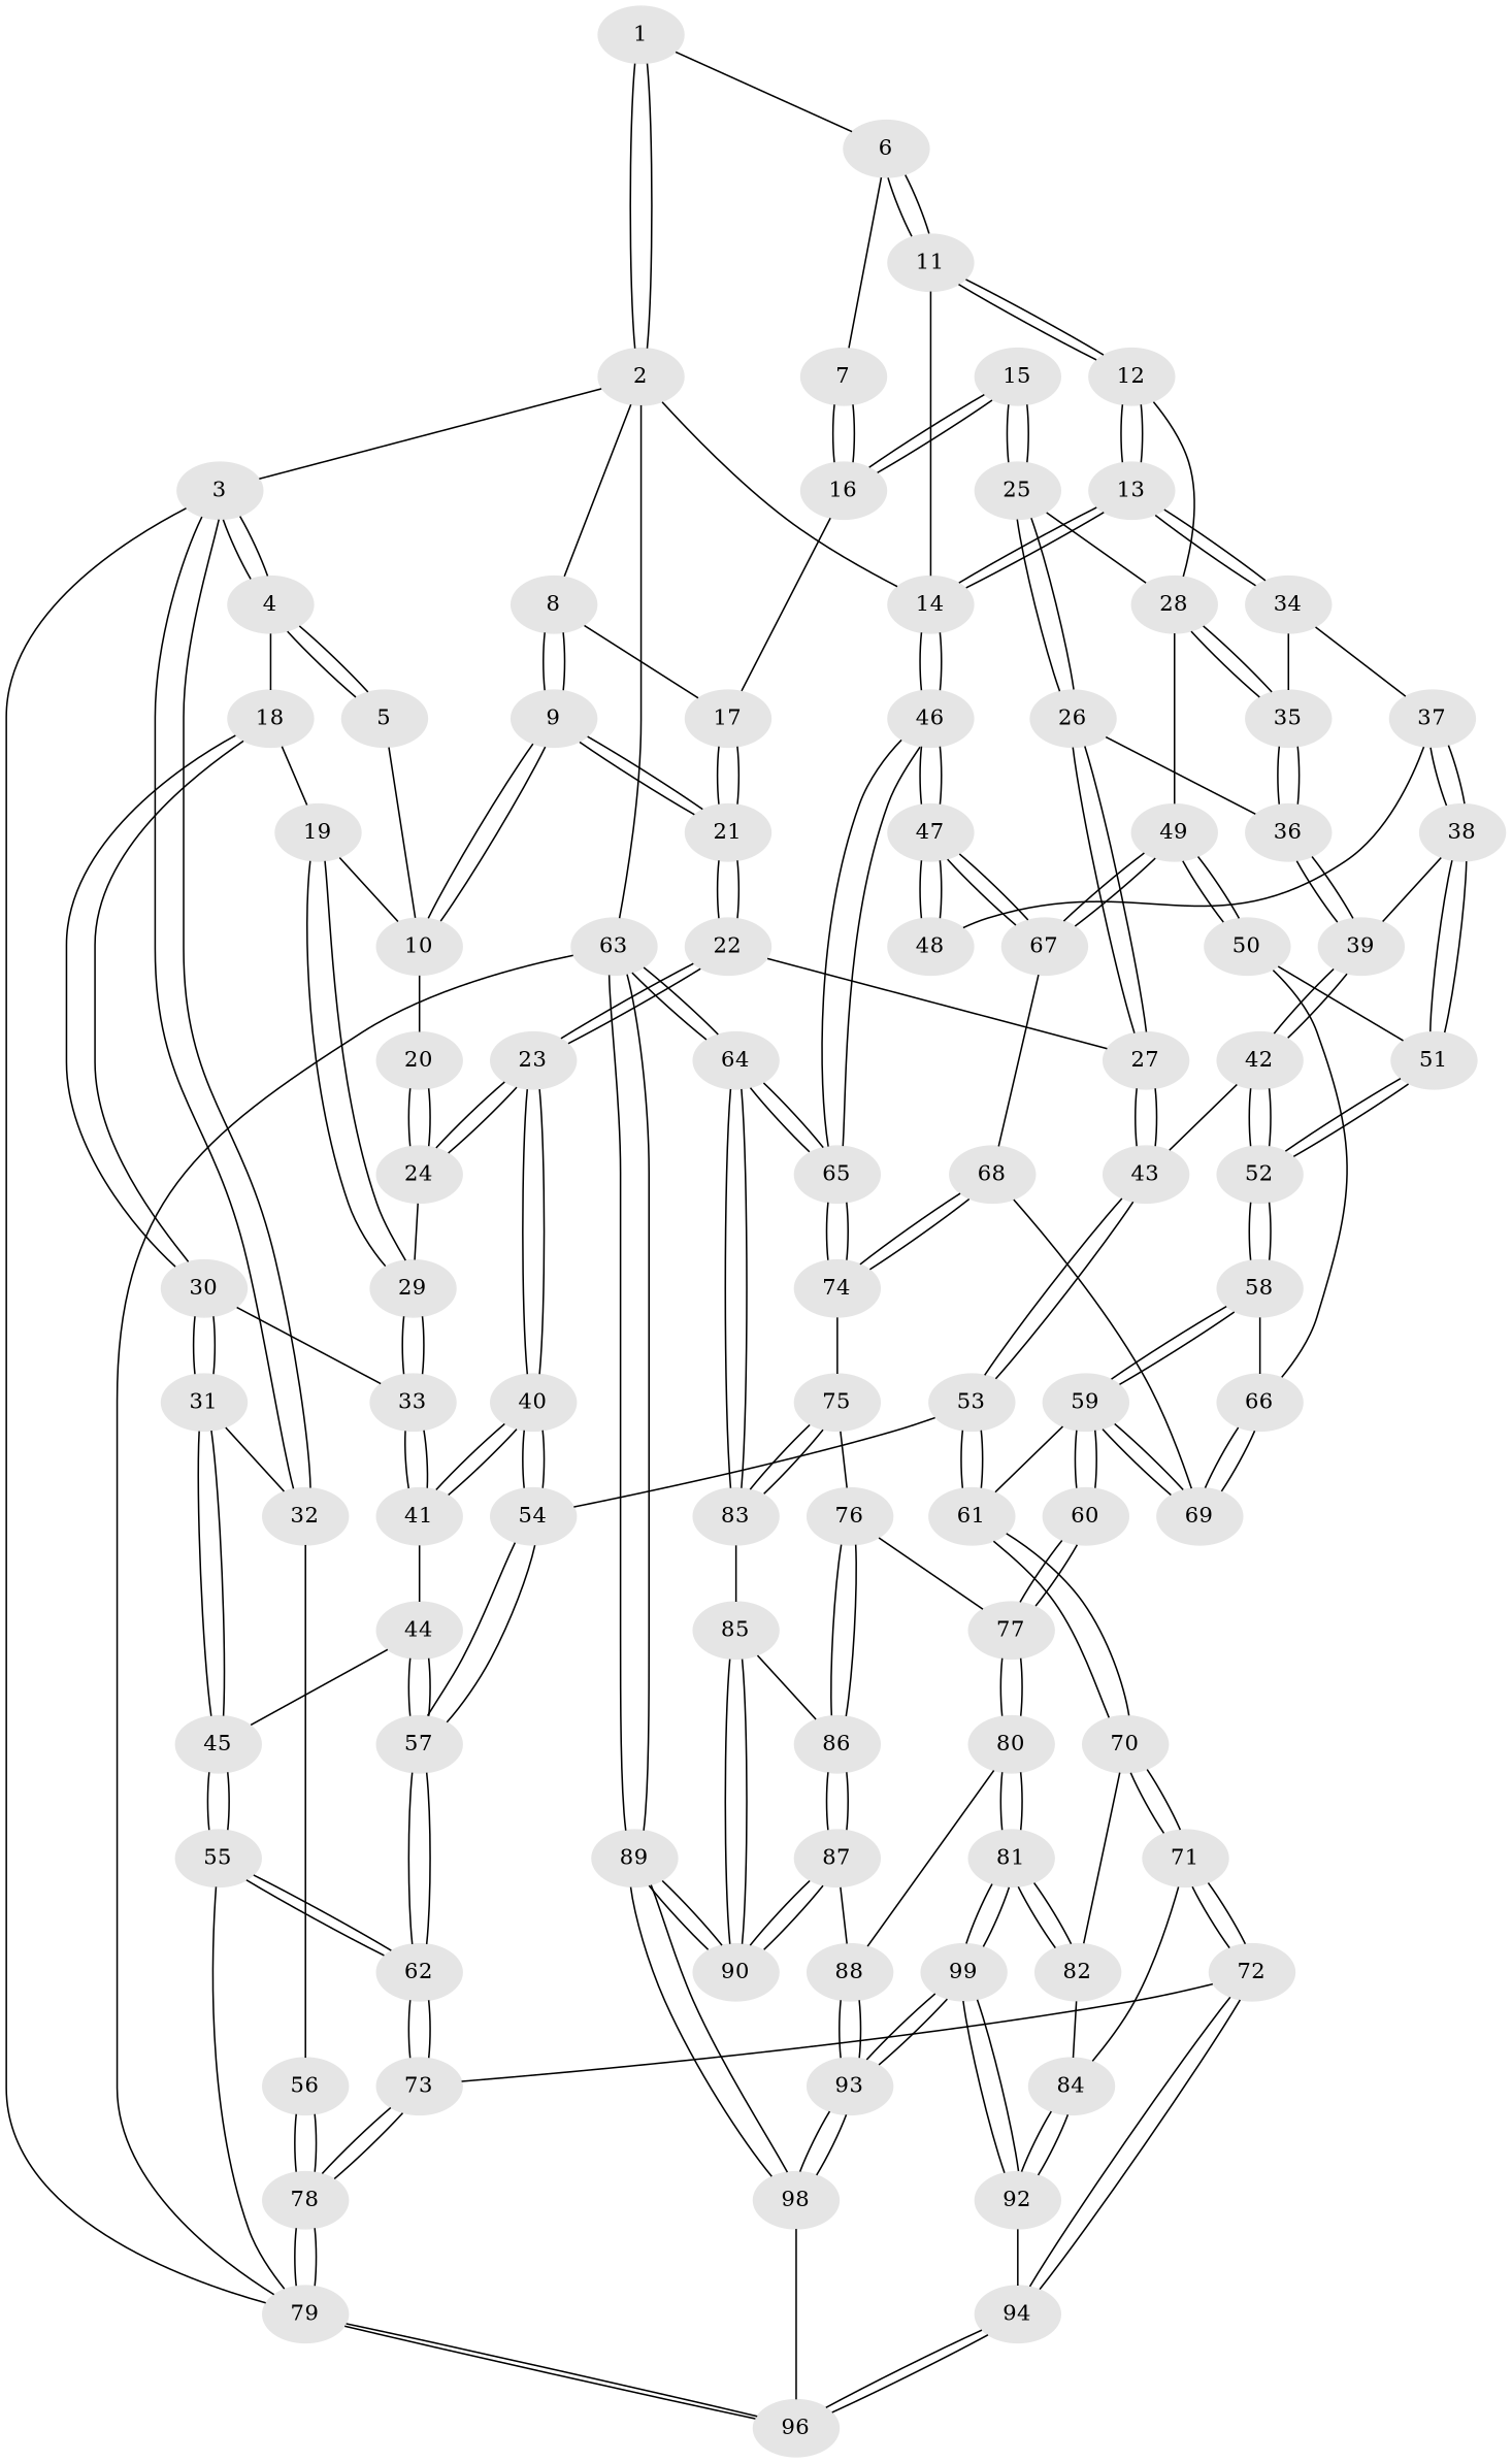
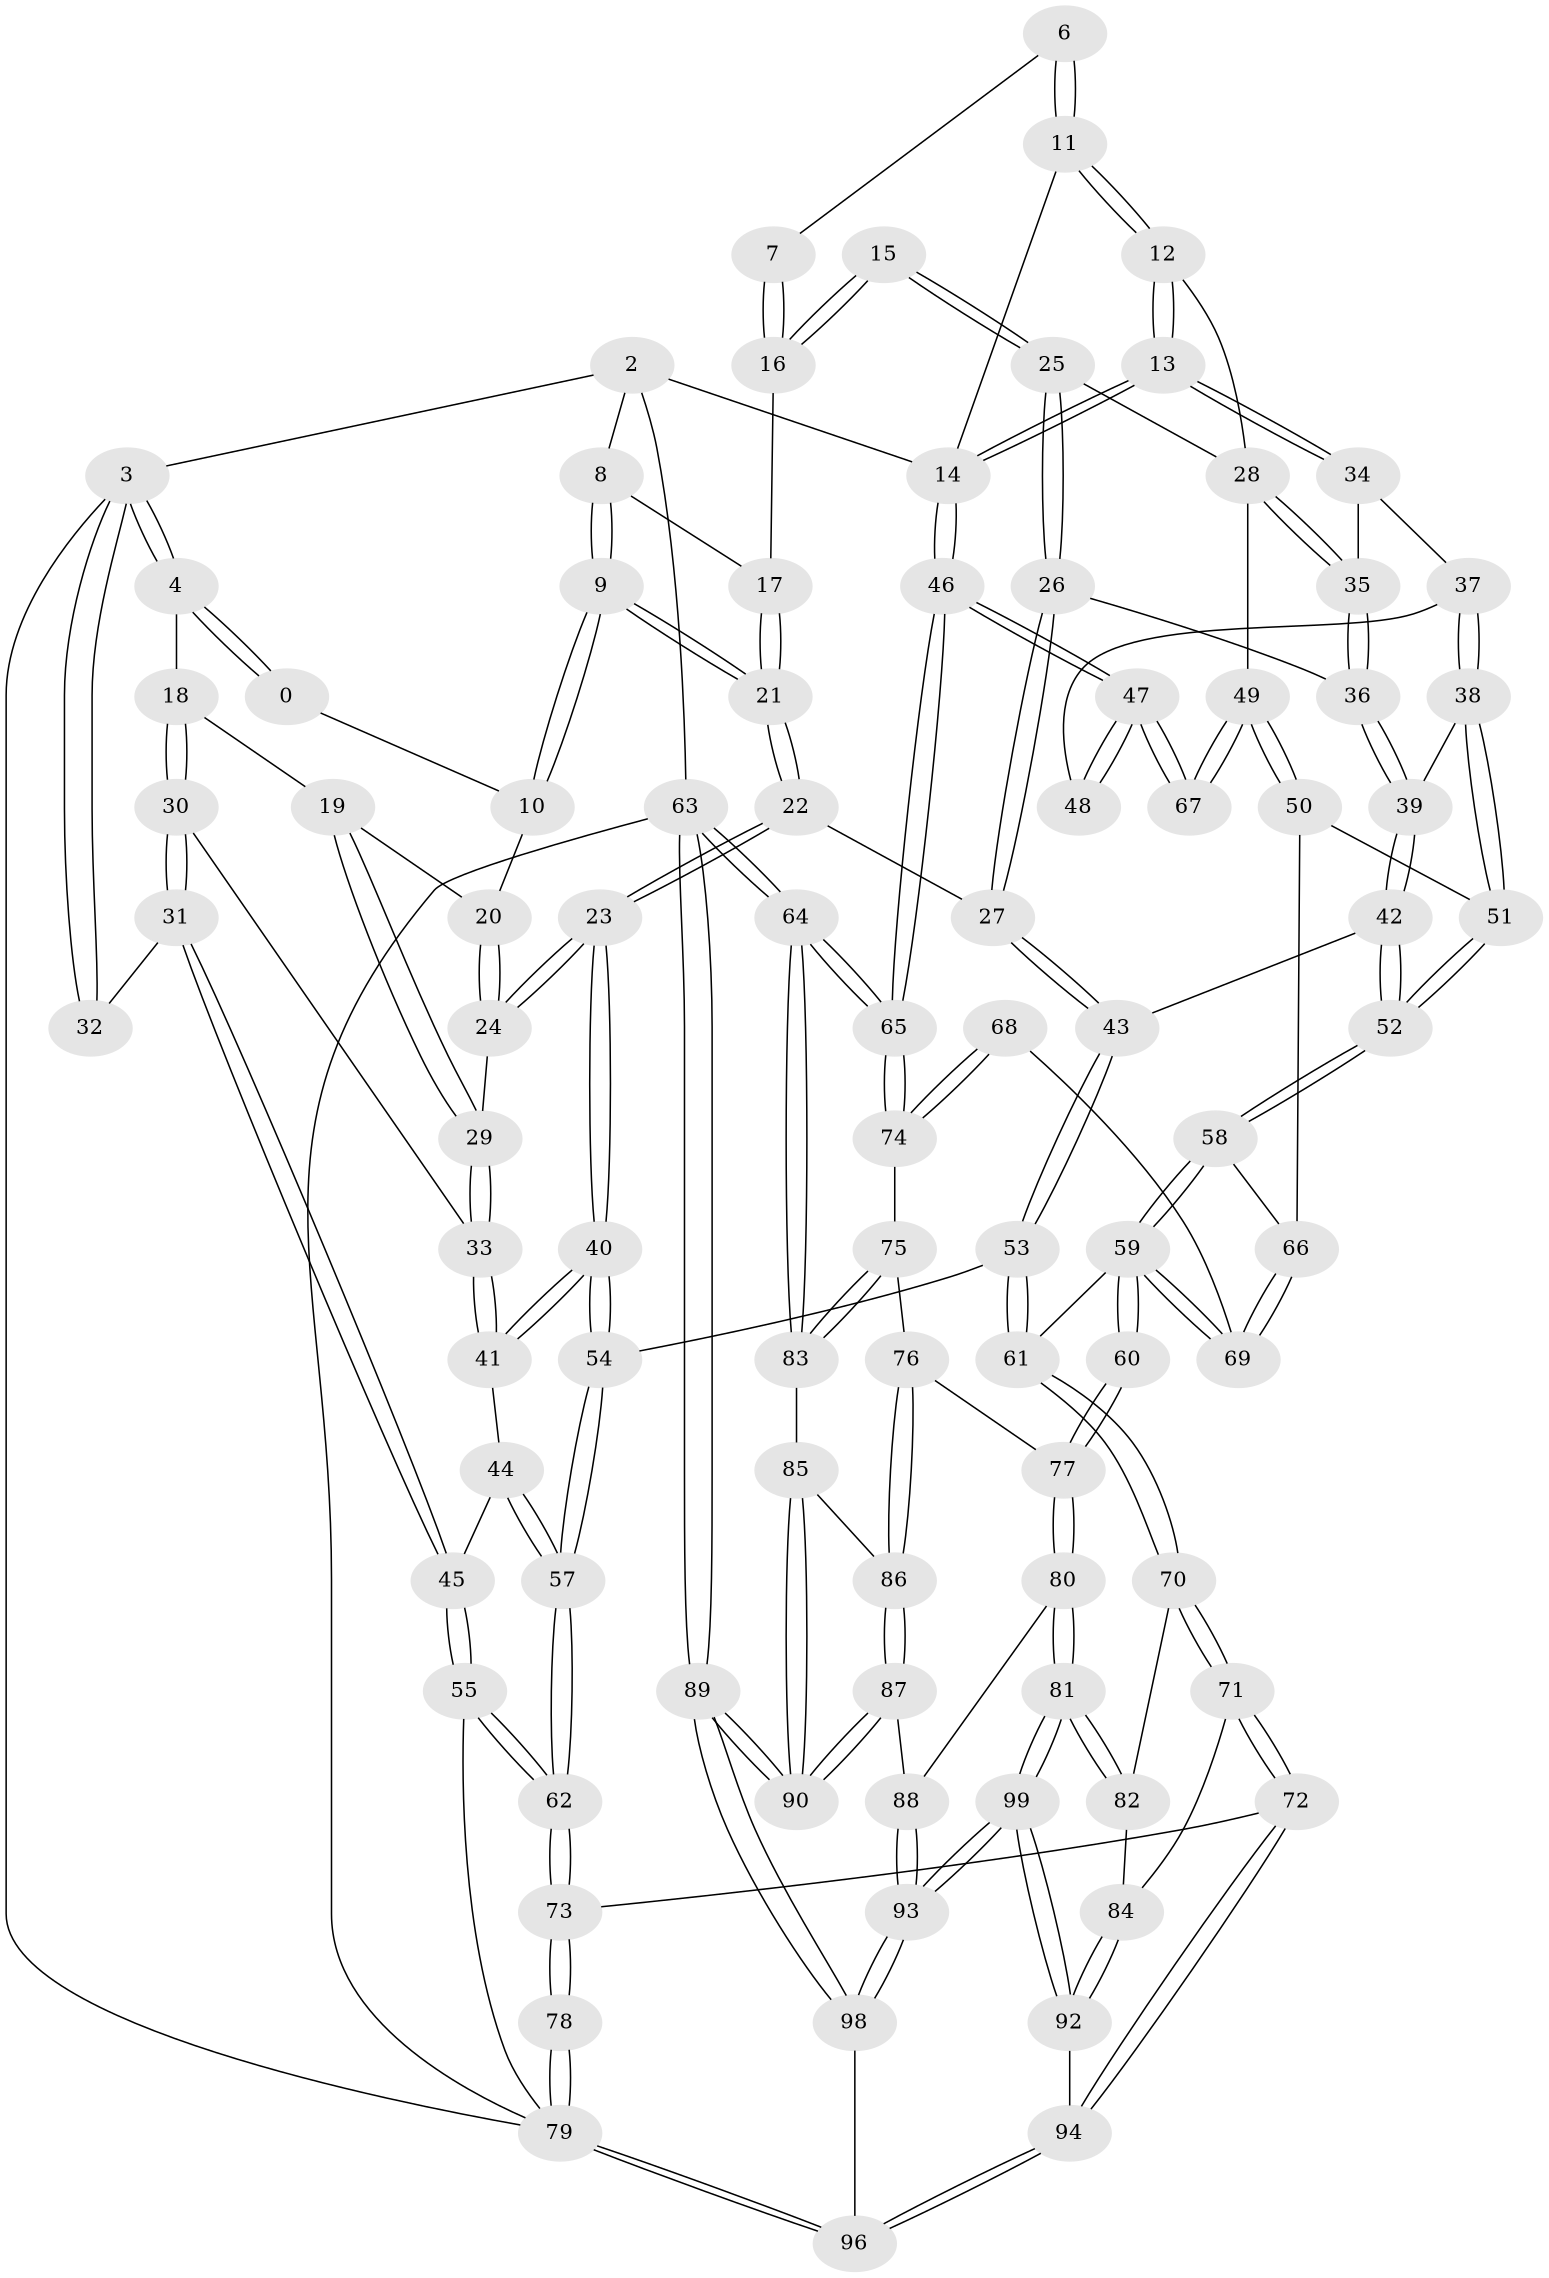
  graph {
    node [color=gray90 style=filled]
-   1
    2
    6
    3
    14
    63
    8
    7
    11
    4
    32
    79
    46
    64
    89
-   5
+   5 [label=0]
    18
-   56
    96
    10
    19
    30
    20
    16
    12
    9
    17
    21
    22
    24
    13
    28
    15
    25
    34
    35
    49
    37
    47
    65
    26
    29
    33
    31
    23
    27
    40
    43
    41
    54
    36
    39
    53
    45
    55
    78
    44
    38
    48
    42
    51
    52
    57
    58
    61
    62
    67
    74
    68
    50
    66
    69
    59
    70
    73
    60
    77
    80
    71
    82
    83
    90
    n83 [label=98]
    85
    75
    72
    84
    94
    92
    76
    86
    87
    81
    88
    n95 [label=99]
    93
-   1 -- 2
-   1 -- 2
-   1 -- 6
    2 -- 3
    2 -- 14
    2 -- 63
    2 -- 8
    6 -- 7
    6 -- 11
    6 -- 11
    3 -- 4
    3 -- 4
    3 -- 32
    3 -- 32
    3 -- 79
    14 -- 46
    14 -- 46
    63 -- 79
    63 -- 64
    63 -- 64
    63 -- 89
    63 -- 89
    8 -- 9
    8 -- 9
    8 -- 17
    7 -- 16
    7 -- 16
    11 -- 14
    11 -- 12
    11 -- 12
    4 -- 5
    4 -- 5
    4 -- 18
-   32 -- 56
    79 -- 96
    79 -- 96
    46 -- 47
    46 -- 47
    46 -- 65
    46 -- 65
    64 -- 65
    64 -- 65
    64 -- 83
    64 -- 83
    89 -- 90
    89 -- 90
    89 -- n83
    89 -- n83
    5 -- 10
    18 -- 19
    18 -- 30
    18 -- 30
-   56 -- 78
-   56 -- 78
    10 -- 20
-   19 -- 10
+   19 -- 20
    19 -- 29
    19 -- 29
    30 -- 33
    30 -- 31
    30 -- 31
    20 -- 24
    20 -- 24
    16 -- 17
    12 -- 13
    12 -- 13
    12 -- 28
    9 -- 10
    9 -- 10
    9 -- 21
    9 -- 21
    17 -- 21
    17 -- 21
    21 -- 22
    21 -- 22
    22 -- 23
    22 -- 23
    22 -- 27
    24 -- 29
    13 -- 14
    13 -- 14
    13 -- 34
    13 -- 34
    28 -- 35
    28 -- 35
    28 -- 49
    15 -- 16
    15 -- 16
    15 -- 25
    15 -- 25
    25 -- 28
    25 -- 26
    25 -- 26
    34 -- 35
    34 -- 37
    35 -- 36
    35 -- 36
    49 -- 67
    49 -- 67
    49 -- 50
    49 -- 50
    37 -- 38
    37 -- 38
    37 -- 48
    47 -- 48
    47 -- 48
    47 -- 67
    47 -- 67
    65 -- 74
    65 -- 74
    26 -- 27
    26 -- 27
    26 -- 36
    29 -- 33
    29 -- 33
    33 -- 41
    33 -- 41
    31 -- 32
    31 -- 45
    31 -- 45
    23 -- 24
    23 -- 24
    23 -- 40
    23 -- 40
    27 -- 43
    27 -- 43
    40 -- 41
    40 -- 41
    40 -- 54
    40 -- 54
    43 -- 53
    43 -- 53
    41 -- 44
    54 -- 57
    54 -- 57
    36 -- 39
    36 -- 39
    39 -- 42
    39 -- 42
    53 -- 54
    53 -- 61
    53 -- 61
    45 -- 55
    45 -- 55
    55 -- 79
    55 -- 62
    55 -- 62
    78 -- 79
    78 -- 79
    44 -- 45
    44 -- 57
    44 -- 57
    38 -- 39
    38 -- 51
    38 -- 51
    42 -- 43
    42 -- 52
    42 -- 52
    51 -- 52
    51 -- 52
    52 -- 58
    52 -- 58
    57 -- 62
    57 -- 62
    58 -- 66
    58 -- 59
    58 -- 59
    61 -- 70
    61 -- 70
    62 -- 73
    62 -- 73
-   67 -- 68
    74 -- 75
    68 -- 74
    68 -- 74
    68 -- 69
    50 -- 51
    50 -- 66
    66 -- 69
    66 -- 69
    59 -- 61
    59 -- 69
    59 -- 69
    59 -- 60
    59 -- 60
    70 -- 71
    70 -- 71
    70 -- 82
    73 -- 78
    73 -- 78
    60 -- 77
    60 -- 77
    77 -- 80
    77 -- 80
    80 -- 81
    80 -- 81
    80 -- 88
    71 -- 72
    71 -- 72
    71 -- 84
    82 -- 84
    83 -- 85
    n83 -- 96
    85 -- 90
    85 -- 90
    85 -- 86
    75 -- 83
    75 -- 83
    75 -- 76
    72 -- 73
    72 -- 94
    72 -- 94
    84 -- 92
    84 -- 92
    94 -- 96
    94 -- 96
    92 -- 94
    76 -- 77
    76 -- 86
    76 -- 86
    86 -- 87
    86 -- 87
    87 -- 90
    87 -- 90
    87 -- 88
    81 -- 82
    81 -- 82
    81 -- n95
    81 -- n95
    88 -- 93
    88 -- 93
    n95 -- 92
    n95 -- 92
    n95 -- 93
    n95 -- 93
    93 -- n83
    93 -- n83
  }
